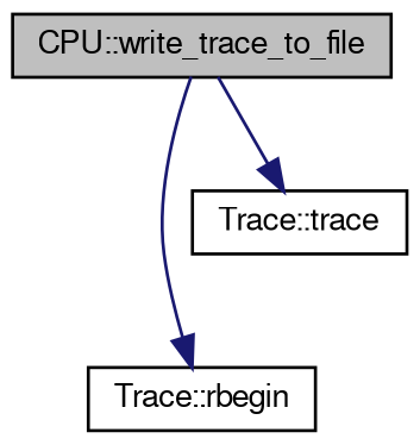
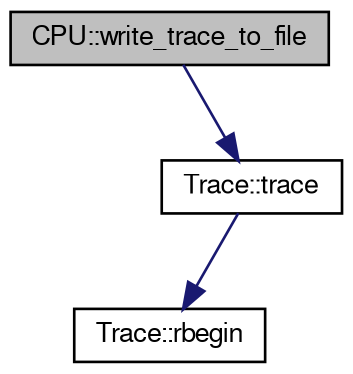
  digraph {
    rankdir=TB
    node [color=black fillcolor=white fontname=FreeSans fontsize=10 shape=record style=filled]
    edge [color=midnightblue fontname=FreeSans fontsize=10 labelfontname=FreeSans labelfontsize=10 style=solid]
    n1 [fillcolor=grey75 fontcolor=black height=0.2 label="CPU::write_trace_to_file" width=0.4]
    n2 [height=0.2 label="Trace::rbegin" width=0.4]
    n3 [height=0.2 label="Trace::trace" width=0.4]
-   n1 -> n2
+   n3 -> n2
    n1 -> n3
  }
